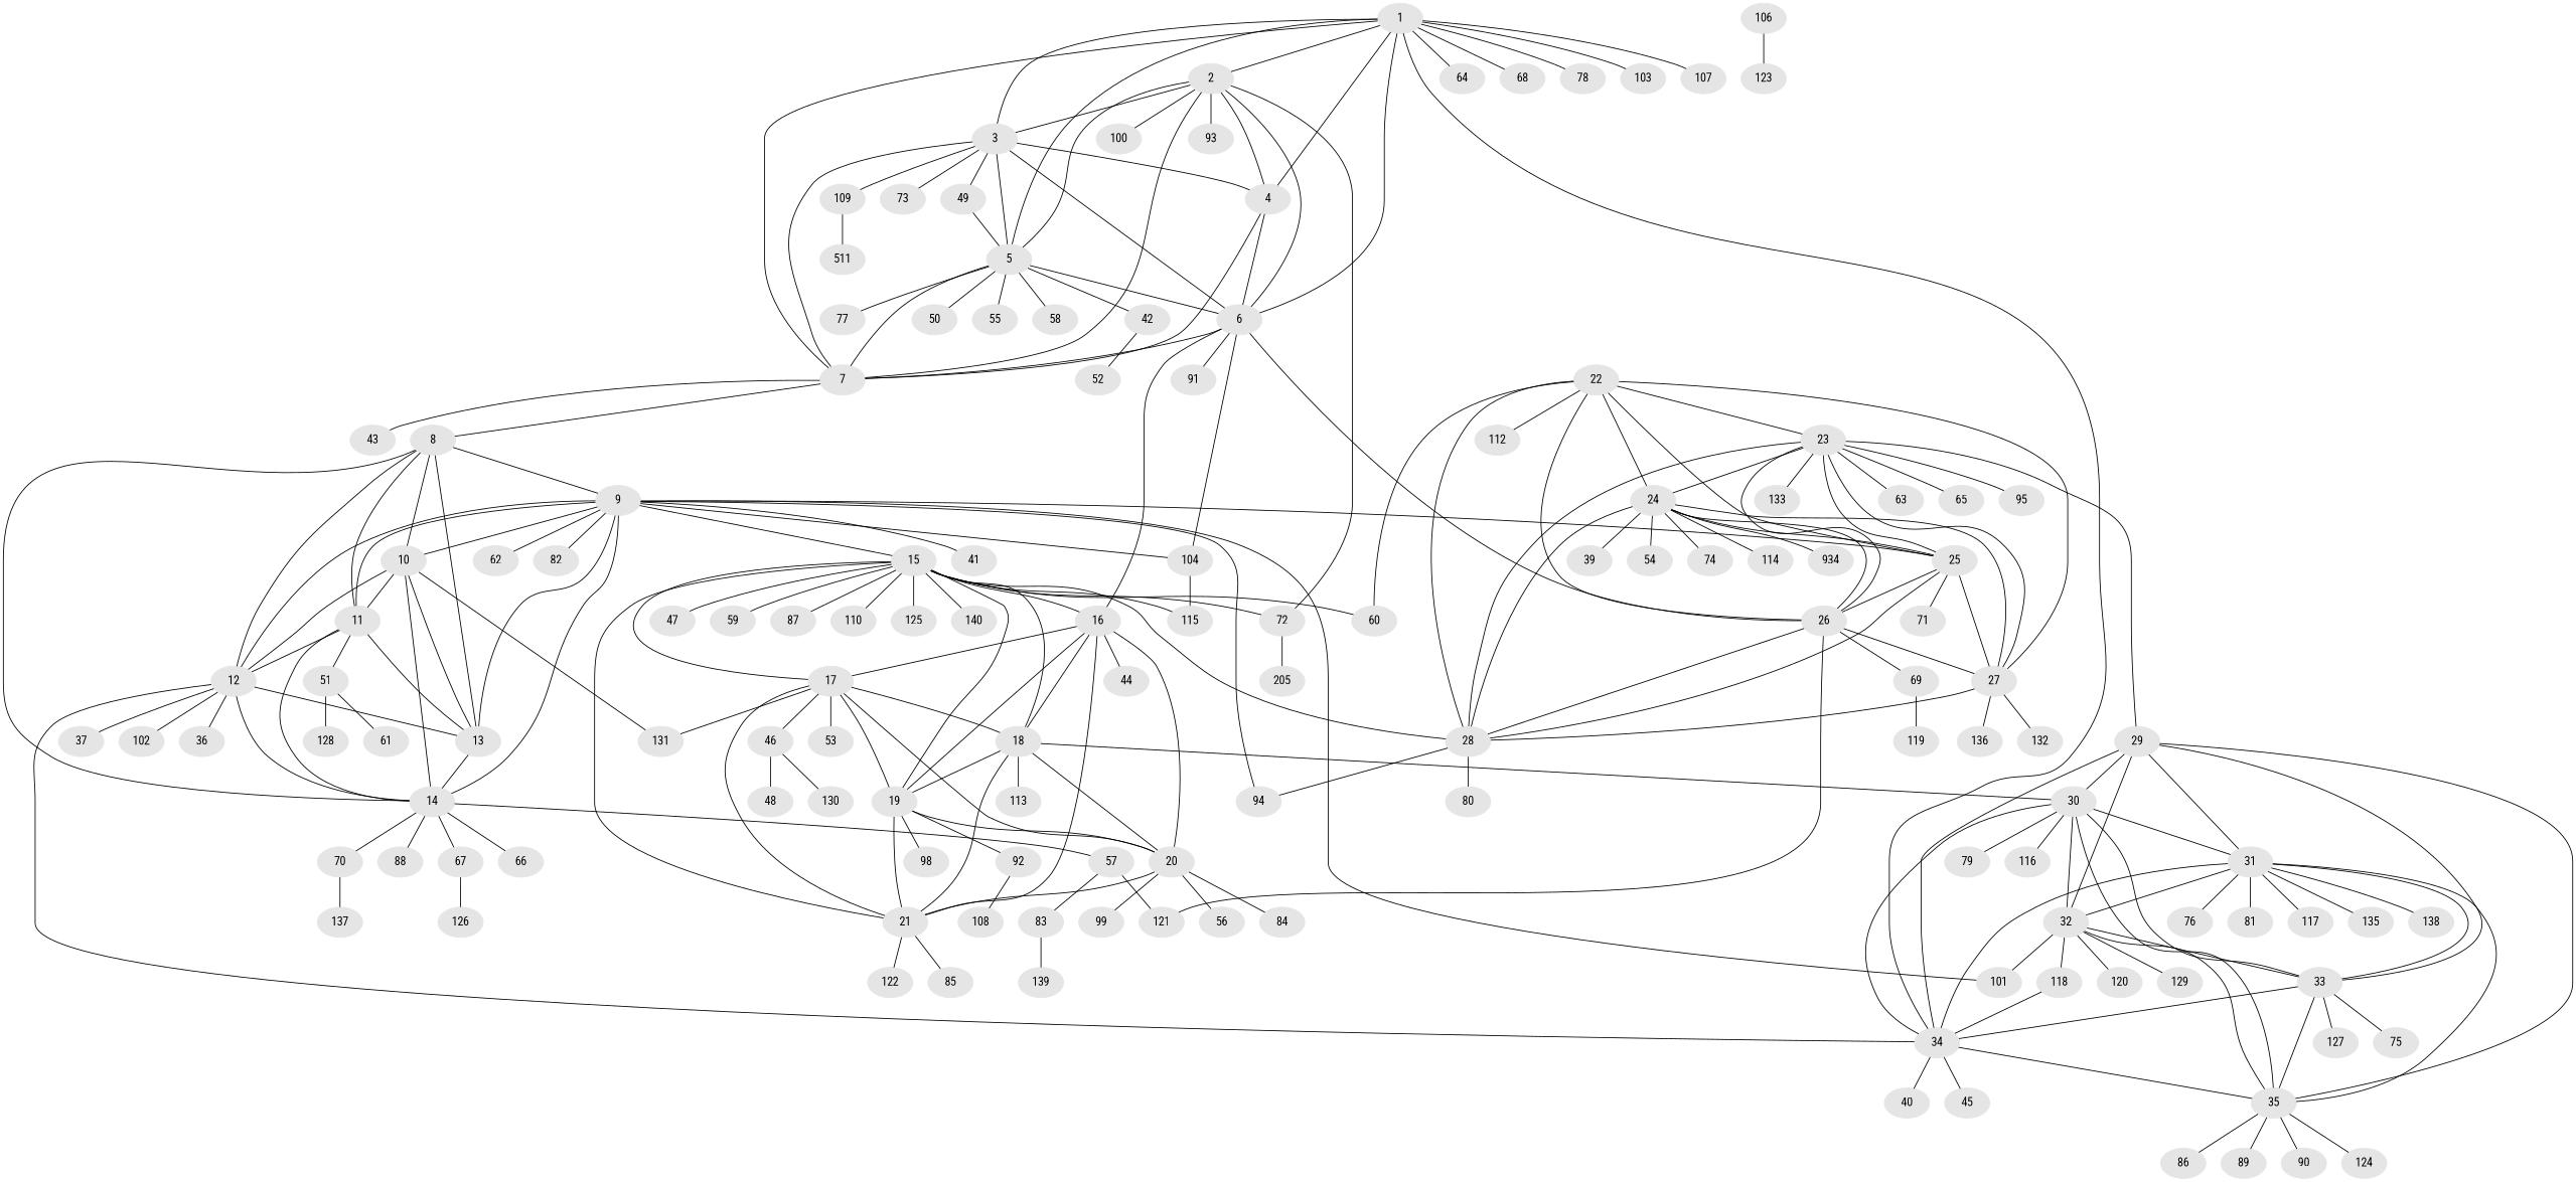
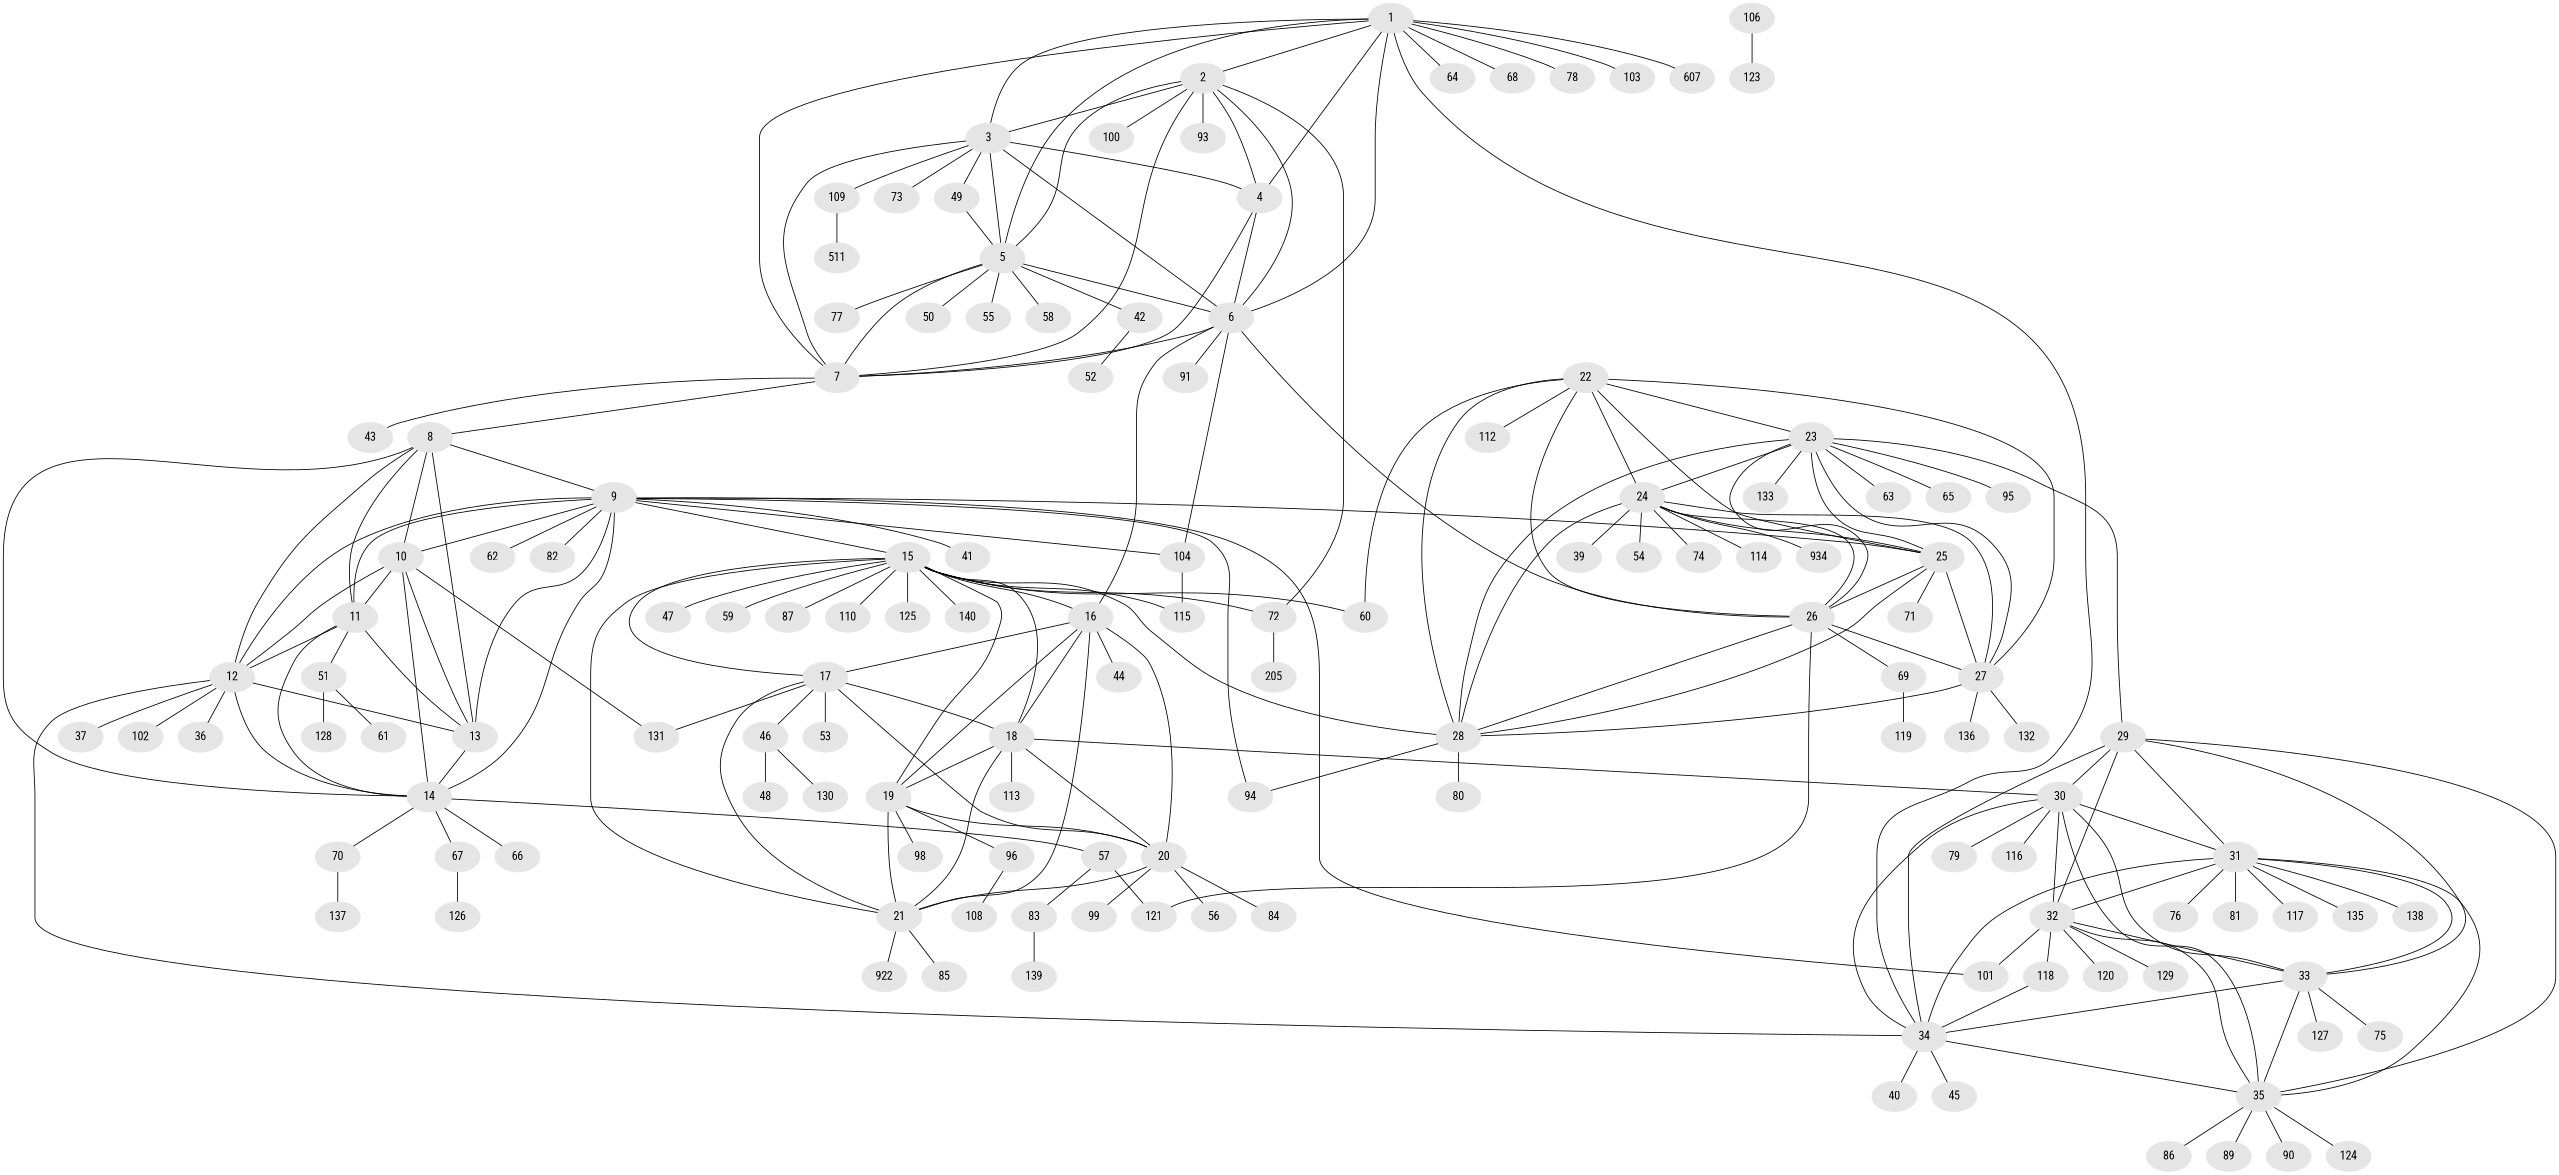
  graph {
    fontname="Roboto Condensed"
    node [color=gray90 fontname="Roboto Condensed" style=filled]
    edge [fontname="Roboto Condensed"]
    1
    2
    3
    4
    5
    6
    7
    34
    64
    68
    78
    103
-   107
+   107 [label=607]
    72
    93
    100
    49
    73
    109
    42
    50
    55
    58
    77
    16
    26
    91
    104
    8
    43
    35
    40
    45
    n34 [label=205]
    n35 [label=511]
    52
    17
    18
    19
    20
    21
    44
    28
    27
    69
    121
    115
    9
    10
    11
    12
    13
    14
    15
    25
    41
    62
    82
    94
    101
    131
    51
    36
    37
    102
    57
    66
    67
    70
-   88
    47
    59
    60
    87
    110
    125
    140
    71
    61
    128
    83
    126
    137
    46
    53
    30
    113
-   92
+   92 [label=96]
    98
    56
    84
    99
    85
-   122
+   122 [label=922]
    80
    48
    130
    31
    32
    33
    79
    116
    108
    22
    23
    24
    112
    29
    63
    65
    95
    133
    39
    54
    74
    114
    n117 [label=934]
    132
    136
    119
    76
    81
    117
    135
    138
    118
    120
    129
    75
    127
    86
    89
    90
    124
    139
    106
    123
    1 -- 2
    1 -- 3
    1 -- 4
    1 -- 5
    1 -- 6
    1 -- 7
    1 -- 34
    1 -- 64
    1 -- 68
    1 -- 78
    1 -- 103
    1 -- 107
    2 -- 3
    2 -- 4
    2 -- 5
    2 -- 6
    2 -- 7
    2 -- 72
    2 -- 93
    2 -- 100
    3 -- 4
    3 -- 5
    3 -- 6
    3 -- 7
    3 -- 49
    3 -- 73
    3 -- 109
    4 -- 6
    4 -- 7
    5 -- 6
    5 -- 7
    5 -- 42
    5 -- 50
    5 -- 55
    5 -- 58
    5 -- 77
    6 -- 7
    6 -- 16
    6 -- 26
    6 -- 91
    6 -- 104
    7 -- 8
    7 -- 43
    34 -- 35
    34 -- 40
    34 -- 45
    72 -- n34
    49 -- 5
    109 -- n35
    42 -- 52
    16 -- 17
    16 -- 18
    16 -- 19
    16 -- 20
    16 -- 21
    16 -- 44
    26 -- 28
    26 -- 27
    26 -- 69
    26 -- 121
    104 -- 115
    8 -- 9
    8 -- 10
    8 -- 11
    8 -- 12
    8 -- 13
    8 -- 14
    35 -- 86
    35 -- 89
    35 -- 90
    35 -- 124
    17 -- 18
-   17 -- 19
    17 -- 20
    17 -- 21
    17 -- 131
    17 -- 46
    17 -- 53
    18 -- 19
    18 -- 20
    18 -- 21
    18 -- 30
    18 -- 113
    19 -- 20
    19 -- 21
    19 -- 92
    19 -- 98
    20 -- 21
    20 -- 56
    20 -- 84
    20 -- 99
    21 -- 85
    21 -- 122
    28 -- 94
    28 -- 80
    27 -- 28
    27 -- 132
    27 -- 136
    69 -- 119
    9 -- 104
    9 -- 10
    9 -- 11
    9 -- 12
    9 -- 13
    9 -- 14
    9 -- 15
    9 -- 25
    9 -- 41
    9 -- 62
    9 -- 82
    9 -- 94
    9 -- 101
    10 -- 11
    10 -- 12
    10 -- 13
    10 -- 14
    10 -- 131
    11 -- 12
    11 -- 13
    11 -- 14
    11 -- 51
    12 -- 34
    12 -- 13
    12 -- 14
    12 -- 36
    12 -- 37
    12 -- 102
    13 -- 14
    14 -- 57
    14 -- 66
    14 -- 67
    14 -- 70
-   14 -- 88
    15 -- 72
    15 -- 16
    15 -- 17
    15 -- 18
    15 -- 19
    15 -- 21
    15 -- 28
    15 -- 115
    15 -- 47
    15 -- 59
    15 -- 60
    15 -- 87
    15 -- 110
    15 -- 125
    15 -- 140
    25 -- 26
    25 -- 28
    25 -- 27
    25 -- 71
    51 -- 61
    51 -- 128
    57 -- 121
    57 -- 83
    67 -- 126
    70 -- 137
    83 -- 139
    46 -- 48
    46 -- 130
    30 -- 34
    30 -- 35
    30 -- 31
    30 -- 32
    30 -- 33
    30 -- 79
    30 -- 116
    92 -- 108
    31 -- 34
    31 -- 35
    31 -- 32
    31 -- 33
    31 -- 76
    31 -- 81
    31 -- 117
    31 -- 135
    31 -- 138
    32 -- 35
    32 -- 101
    32 -- 33
    32 -- 118
    32 -- 120
    32 -- 129
    33 -- 34
    33 -- 35
    33 -- 75
    33 -- 127
    22 -- 26
    22 -- 28
    22 -- 27
    22 -- 25
    22 -- 60
    22 -- 23
    22 -- 24
    22 -- 112
    23 -- 26
    23 -- 28
    23 -- 27
    23 -- 25
    23 -- 24
    23 -- 29
    23 -- 63
    23 -- 65
    23 -- 95
    23 -- 133
    24 -- 26
    24 -- 28
    24 -- 27
    24 -- 25
    24 -- 39
    24 -- 54
    24 -- 74
    24 -- 114
    24 -- n117
    29 -- 34
    29 -- 35
    29 -- 30
    29 -- 31
    29 -- 32
    29 -- 33
    118 -- 34
    106 -- 123
  }
